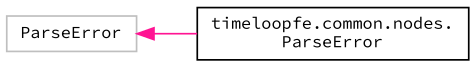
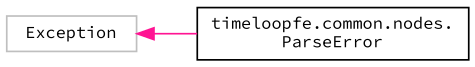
  digraph {
    rankdir=LR
    fontname="Source Code Pro"
    node [fillcolor=white fontname="Source Code Pro" fontsize=10 shape=record style=filled]
-   n1 [color=grey75 height=0.2 label=ParseError width=0.4]
+   n1 [color=grey75 height=0.2 label=Exception width=0.4]
    n2 [color=black height=0.2 label="timeloopfe.common.nodes.\lParseError" width=0.4]
    n1 -> n2 [color=deeppink dir=back fontname="Source Code Pro" fontsize=10 labelfontname=Helvetica labelfontsize=10 style=solid]
  }
